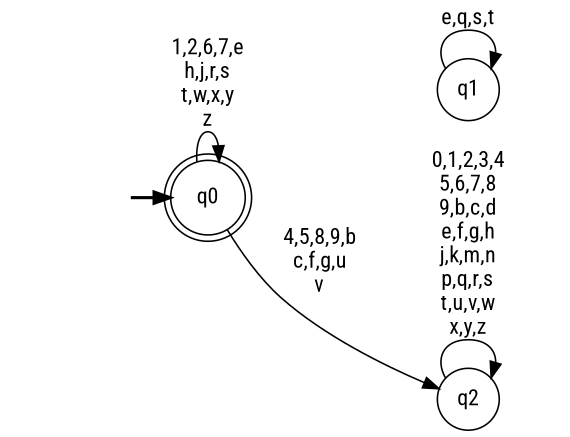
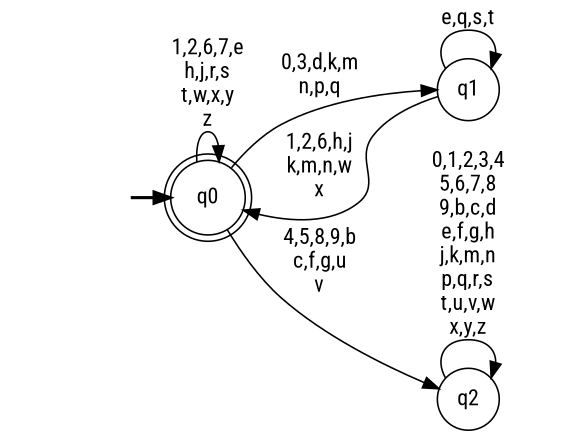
  digraph {
    fontname="Roboto Condensed"
    rankdir=LR
    node [fontname="Roboto Condensed" shape=circle style=filled color=black fillcolor=white]
    edge [fontname="Roboto Condensed"]
    __start0 [height=0 shape=none style=invis width=0 color="" fillcolor=""]
    n2 [label=q0 shape=doublecircle style="rounded,filled"]
    n3 [label=q1]
    n4 [label=q2]
    subgraph cluster_1 {
      nodesep=0.15
      ranksep=0.15
      style=invis
      __start0
      n2
    }
    __start0 -> n2 [penwidth=2]
    n2 -> n2 [label="1,2,6,7,e\nh,j,r,s\nt,w,x,y\nz"]
+   n2 -> n3 [label="0,3,d,k,m\nn,p,q"]
    n2 -> n4 [label="4,5,8,9,b\nc,f,g,u\nv"]
+   n3 -> n2 [label="1,2,6,h,j\nk,m,n,w\nx"]
    n3 -> n3 [label="e,q,s,t"]
    n4 -> n4 [label="0,1,2,3,4\n5,6,7,8\n9,b,c,d\ne,f,g,h\nj,k,m,n\np,q,r,s\nt,u,v,w\nx,y,z"]
  }
